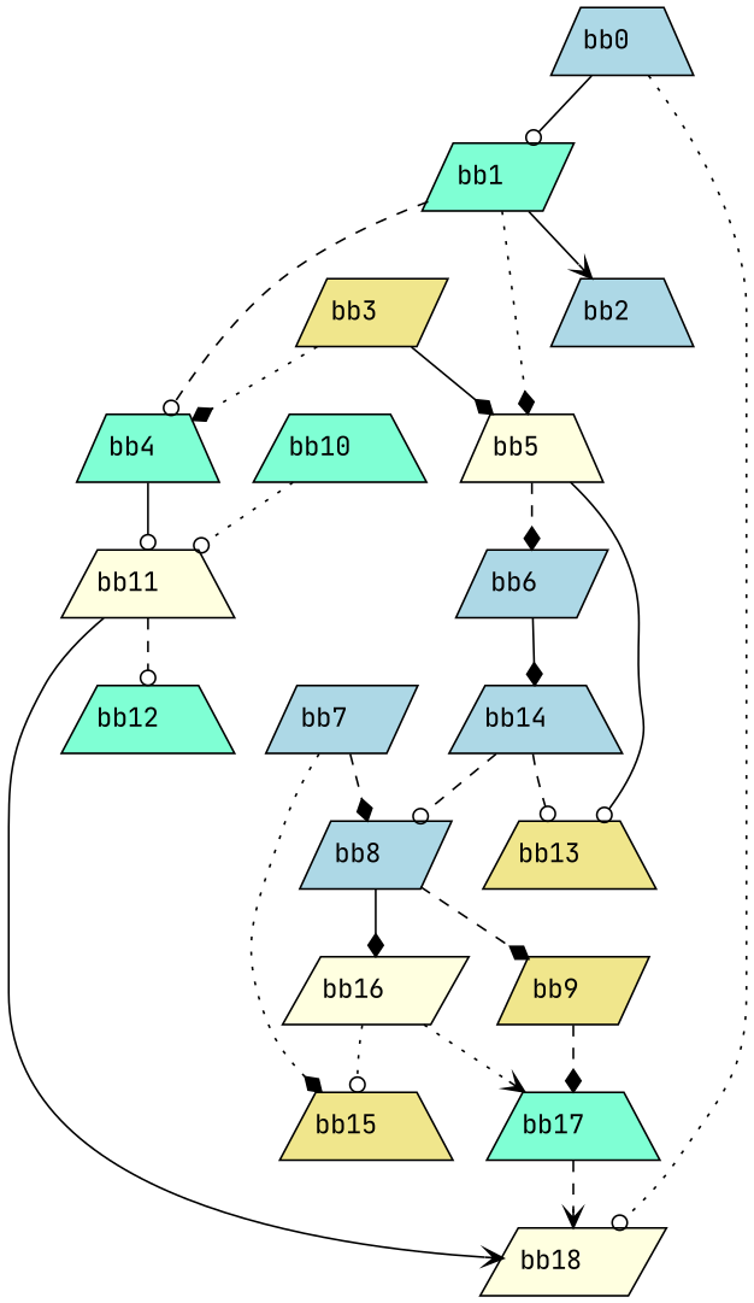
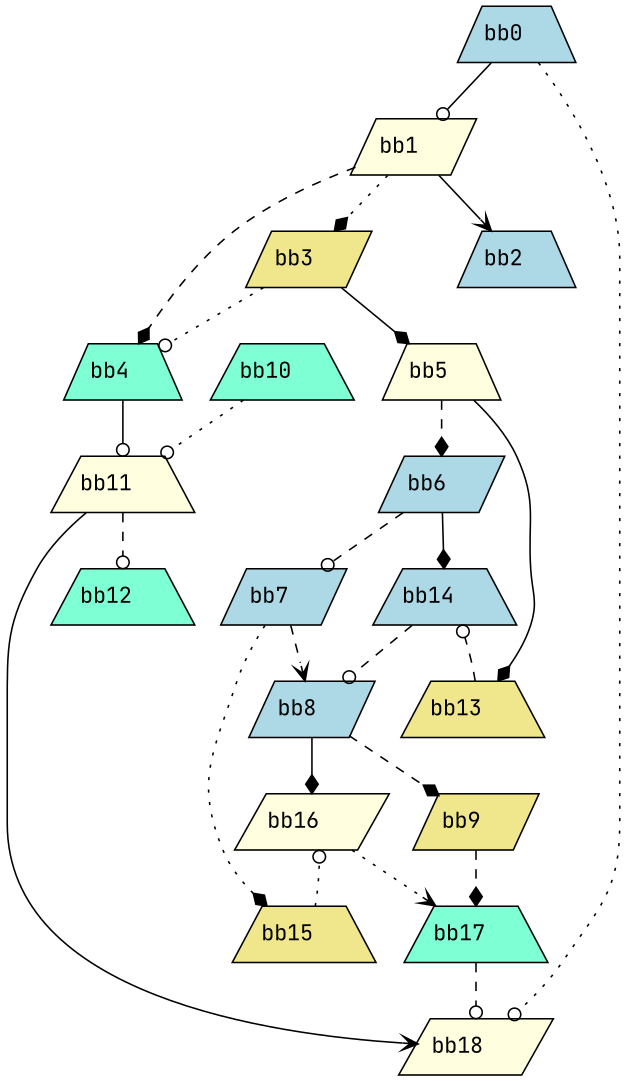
  digraph {
    fontname="JetBrains Mono"
    node [fillcolor=lightblue fontname="JetBrains Mono" shape=trapezium style=filled]
    edge [arrowhead=odot fontname="JetBrains Mono" style=dashed]
    n1 [label="bb0\l"]
-   n2 [fillcolor=aquamarine label="bb1\l" shape=parallelogram]
+   n2 [fillcolor=lightyellow label="bb1\l" shape=parallelogram]
    n3 [fillcolor=lightyellow label="bb18\l" shape=parallelogram]
    n4 [label="bb2\l"]
    n5 [fillcolor=khaki label="bb3\l" shape=parallelogram]
    n6 [fillcolor=aquamarine label="bb4\l"]
    n7 [fillcolor=lightyellow label="bb5\l"]
    n8 [fillcolor=lightyellow label="bb11\l"]
    n9 [label="bb6\l" shape=parallelogram]
    n10 [fillcolor=khaki label="bb13\l"]
    n11 [fillcolor=aquamarine label="bb12\l"]
    n12 [label="bb7\l" shape=parallelogram]
    n13 [label="bb14\l"]
    n14 [label="bb8\l" shape=parallelogram]
    n15 [fillcolor=khaki label="bb15\l"]
    n16 [fillcolor=khaki label="bb9\l" shape=parallelogram]
    n17 [fillcolor=lightyellow label="bb16\l" shape=parallelogram]
    n18 [fillcolor=aquamarine label="bb17\l"]
    n19 [fillcolor=aquamarine label="bb10\l"]
    n1 -> n2 [style=solid]
    n1 -> n3 [style=dotted]
    n2 -> n4 [arrowhead=vee style=solid]
-   n2 -> n7 [arrowhead=diamond style=dotted]
-   n2 -> n6
-   n5 -> n6 [arrowhead=diamond style=dotted]
+   n2 -> n5 [arrowhead=diamond style=dotted]
+   n2 -> n6 [arrowhead=diamond]
+   n5 -> n6 [style=dotted]
    n5 -> n7 [arrowhead=diamond style=solid]
    n6 -> n8 [style=solid]
    n7 -> n9 [arrowhead=diamond]
-   n7 -> n10 [style=solid]
+   n7 -> n10 [arrowhead=diamond style=solid]
    n8 -> n3 [arrowhead=vee style=solid]
    n8 -> n11
+   n9 -> n12
    n9 -> n13 [arrowhead=diamond style=solid]
-   n13 -> n10
-   n12 -> n14 [arrowhead=diamond]
+   n10 -> n13
+   n12 -> n14 [arrowhead=vee]
    n12 -> n15 [arrowhead=diamond style=dotted]
    n13 -> n14
    n14 -> n16 [arrowhead=diamond]
    n14 -> n17 [arrowhead=diamond style=solid]
-   n17 -> n15 [style=dotted]
+   n15 -> n17 [style=dotted]
    n16 -> n18 [arrowhead=diamond]
    n17 -> n18 [arrowhead=vee style=dotted]
-   n18 -> n3 [arrowhead=vee]
+   n18 -> n3
    n19 -> n8 [style=dotted]
  }
